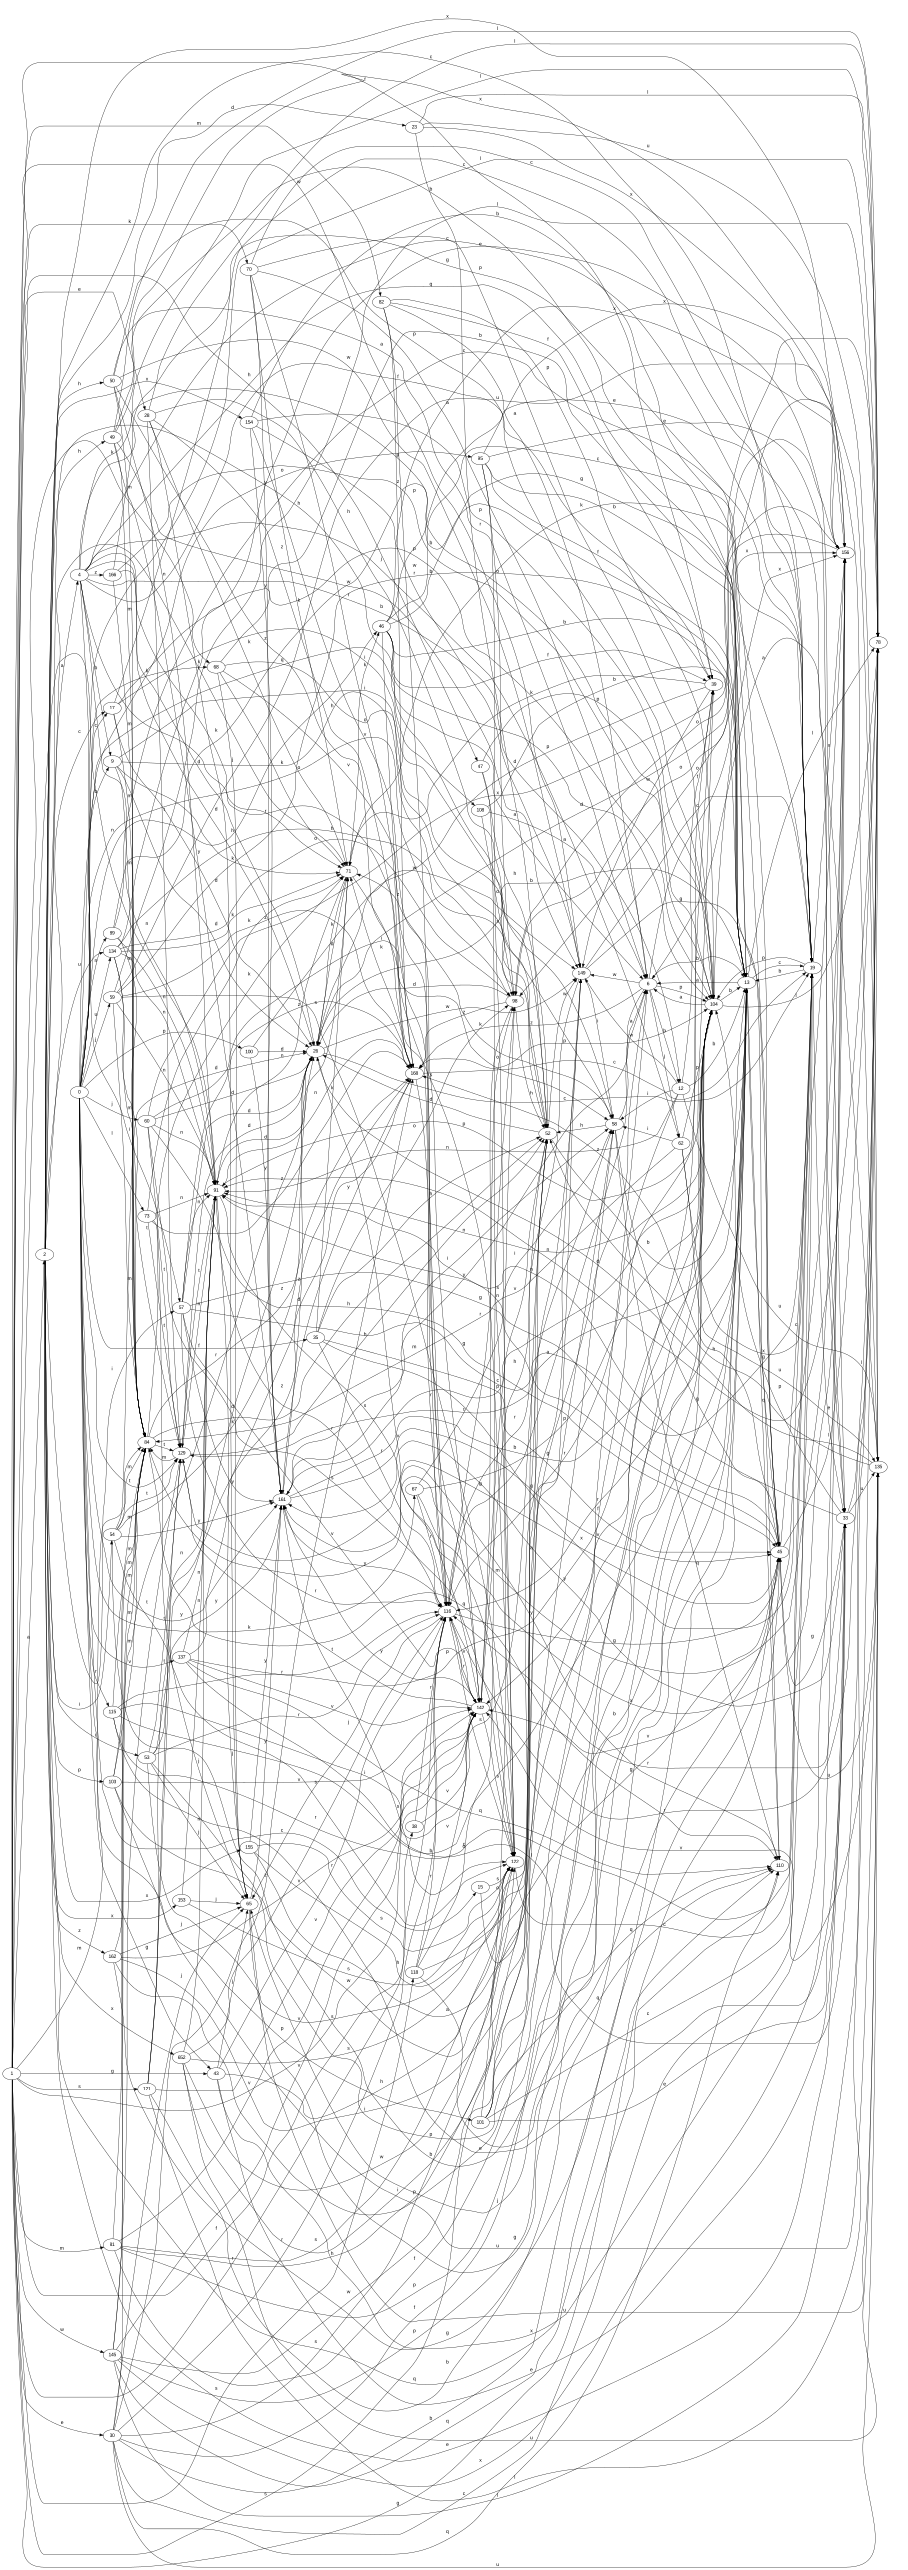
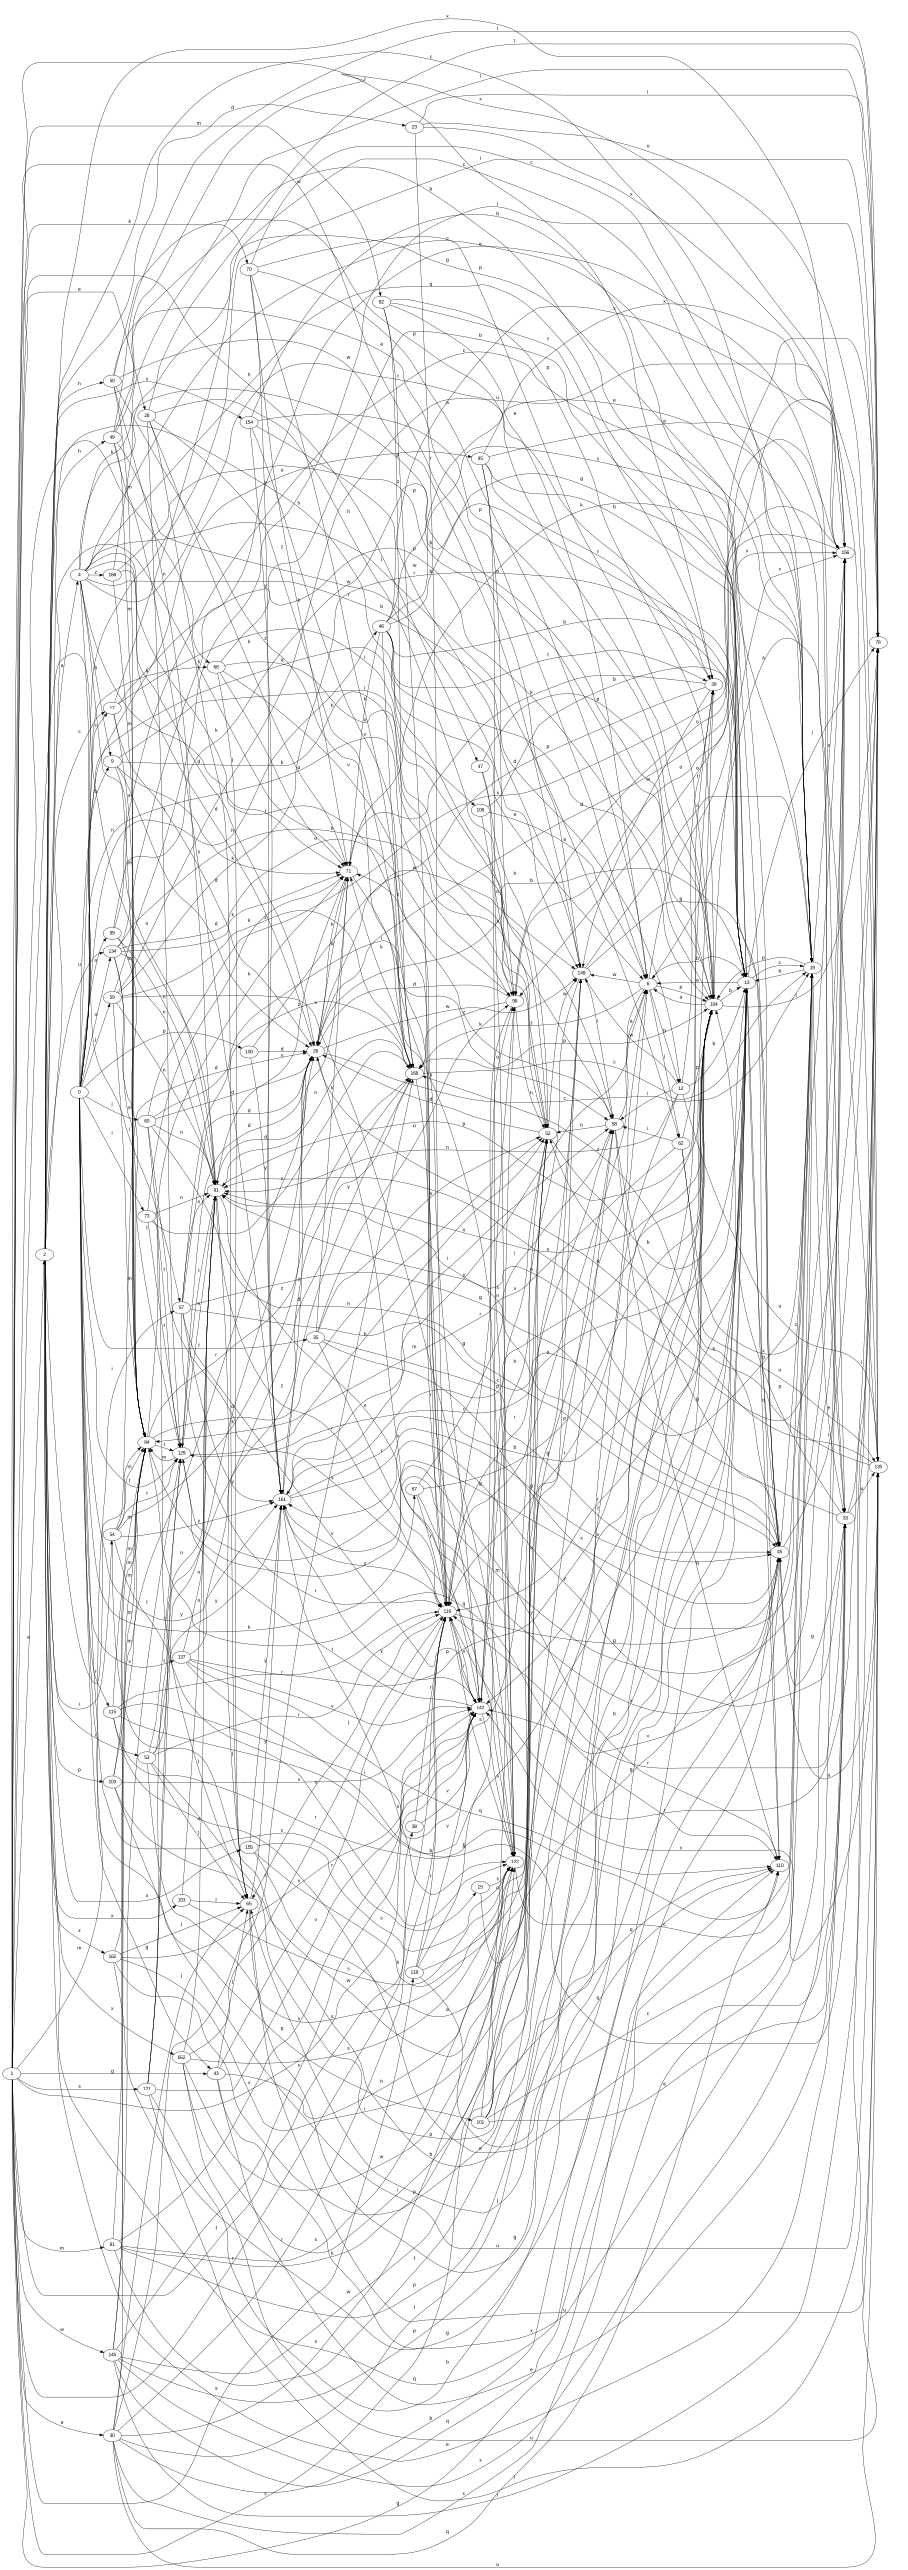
  strict digraph {
    fontname="Liberation Sans"
    rankdir=LR
    node [fontname="Liberation Sans"]
    edge [fontname="Liberation Sans"]
    0
    9
    15
    17
    35
    43
    46
    59
    60
    67
    68
    73
    78
    89
    95
    98
    100
    101
    108
    115
    129
    134
    137
    161
    84
    52
    71
    26
    58
    45
    122
    19
    104
    116
    156
    33
    65
    39
    6
    13
    168
    91
    135
    142
    149
    110
    1
    2
    28
    30
    38
    47
    70
    81
    82
    118
    121
    145
    4
    23
    49
    50
    53
    54
    57
    103
    n67 [label=652]
    153
    154
    155
    162
    12
    62
    166
    0 -> 9 [label=b]
    0 -> 15 [label=c]
    0 -> 17 [label=c]
    0 -> 35 [label=f]
    0 -> 43 [label=g]
    0 -> 46 [label=h]
    0 -> 59 [label=j]
    0 -> 60 [label=j]
    0 -> 67 [label=k]
    0 -> 68 [label=k]
    0 -> 73 [label=l]
    0 -> 78 [label=l]
    0 -> 89 [label=n]
    0 -> 95 [label=o]
    0 -> 98 [label=o]
    0 -> 100 [label=p]
    0 -> 101 [label=p]
    0 -> 108 [label=q]
    0 -> 115 [label=r]
    0 -> 129 [label=t]
    0 -> 134 [label=u]
    0 -> 137 [label=v]
    0 -> 161 [label=y]
    9 -> 84 [label=m]
    9 -> 52 [label=h]
    9 -> 71 [label=k]
    9 -> 26 [label=d]
    9 -> 58 [label=i]
    15 -> 45 [label=g]
    15 -> 122 [label=s]
    17 -> 84 [label=m]
    17 -> 26 [label=d]
    17 -> 58 [label=i]
    17 -> 19 [label=c]
    17 -> 104 [label=p]
    35 -> 98 [label=o]
    35 -> 52 [label=h]
    35 -> 71 [label=k]
    35 -> 45 [label=g]
    35 -> 116 [label=r]
    35 -> 156 [label=x]
    43 -> 52 [label=h]
    43 -> 116 [label=r]
    43 -> 156 [label=x]
    43 -> 33 [label=e]
    43 -> 65 [label=j]
-   71 -> 46 [label=k]
+   46 -> 71 [label=k]
    46 -> 45 [label=g]
    46 -> 19 [label=c]
    46 -> 104 [label=p]
    46 -> 156 [label=x]
    46 -> 33 [label=e]
    46 -> 39 [label=f]
    46 -> 6 [label=a]
    46 -> 13 [label=b]
    46 -> 168 [label=z]
    59 -> 78 [label=l]
    59 -> 84 [label=m]
    59 -> 122 [label=s]
    59 -> 13 [label=b]
    59 -> 168 [label=z]
    59 -> 91 [label=n]
    59 -> 135 [label=u]
    60 -> 129 [label=t]
    60 -> 26 [label=d]
    60 -> 58 [label=i]
    60 -> 45 [label=g]
    60 -> 122 [label=s]
    60 -> 156 [label=x]
    60 -> 91 [label=n]
    67 -> 58 [label=i]
    67 -> 104 [label=p]
    67 -> 116 [label=r]
    67 -> 156 [label=x]
    68 -> 98 [label=o]
    68 -> 71 [label=k]
    68 -> 65 [label=j]
    68 -> 13 [label=b]
    68 -> 142 [label=v]
    73 -> 129 [label=t]
    73 -> 71 [label=k]
    73 -> 65 [label=j]
    73 -> 168 [label=z]
    73 -> 91 [label=n]
    78 -> 98 [label=o]
    78 -> 116 [label=r]
    78 -> 91 [label=n]
    89 -> 84 [label=m]
    89 -> 19 [label=c]
    89 -> 13 [label=b]
    89 -> 91 [label=n]
    95 -> 98 [label=o]
    95 -> 122 [label=s]
    95 -> 156 [label=x]
    95 -> 33 [label=e]
    95 -> 39 [label=f]
    95 -> 13 [label=b]
    98 -> 52 [label=h]
    98 -> 26 [label=d]
    98 -> 116 [label=r]
    98 -> 168 [label=z]
    100 -> 161 [label=y]
    100 -> 26 [label=d]
    100 -> 149 [label=w]
    101 -> 98 [label=o]
    101 -> 19 [label=c]
    101 -> 33 [label=e]
    101 -> 39 [label=f]
    101 -> 13 [label=b]
    101 -> 110 [label=q]
    108 -> 98 [label=o]
    108 -> 6 [label=a]
    108 -> 13 [label=b]
    115 -> 84 [label=m]
    115 -> 58 [label=i]
    115 -> 19 [label=c]
    115 -> 116 [label=r]
    115 -> 33 [label=e]
    115 -> 13 [label=b]
    129 -> 84 [label=m]
    129 -> 52 [label=h]
    129 -> 26 [label=d]
    129 -> 45 [label=g]
    129 -> 91 [label=n]
    134 -> 98 [label=o]
    134 -> 129 [label=t]
    134 -> 84 [label=m]
    134 -> 52 [label=h]
    134 -> 71 [label=k]
    134 -> 33 [label=e]
    134 -> 91 [label=n]
    137 -> 78 [label=l]
    137 -> 104 [label=p]
    137 -> 168 [label=z]
    137 -> 91 [label=n]
    137 -> 142 [label=v]
    137 -> 110 [label=q]
    161 -> 26 [label=d]
    161 -> 58 [label=i]
    161 -> 45 [label=g]
    161 -> 122 [label=s]
    161 -> 104 [label=p]
    161 -> 13 [label=b]
    84 -> 129 [label=t]
    84 -> 52 [label=h]
    84 -> 71 [label=k]
    84 -> 168 [label=z]
    84 -> 110 [label=q]
    52 -> 26 [label=d]
    52 -> 13 [label=b]
    52 -> 142 [label=v]
    52 -> 149 [label=w]
    71 -> 26 [label=d]
    71 -> 122 [label=s]
    71 -> 91 [label=n]
    26 -> 71 [label=k]
    26 -> 19 [label=c]
    26 -> 13 [label=b]
    26 -> 142 [label=v]
    26 -> 149 [label=w]
    58 -> 52 [label=h]
    58 -> 71 [label=k]
    58 -> 45 [label=g]
    58 -> 6 [label=a]
    58 -> 110 [label=q]
    45 -> 78 [label=l]
    45 -> 19 [label=c]
    45 -> 168 [label=z]
    45 -> 91 [label=n]
    45 -> 135 [label=u]
    122 -> 19 [label=c]
    19 -> 71 [label=k]
    19 -> 104 [label=p]
    19 -> 156 [label=x]
    19 -> 33 [label=e]
    19 -> 13 [label=b]
    19 -> 142 [label=v]
    104 -> 78 [label=l]
    104 -> 156 [label=x]
    104 -> 6 [label=a]
    104 -> 13 [label=b]
    104 -> 91 [label=n]
    104 -> 142 [label=v]
    116 -> 161 [label=y]
    116 -> 45 [label=g]
    116 -> 122 [label=s]
    116 -> 65 [label=j]
    116 -> 6 [label=a]
    116 -> 142 [label=v]
    156 -> 98 [label=o]
    156 -> 84 [label=m]
    156 -> 26 [label=d]
    33 -> 78 [label=l]
    33 -> 161 [label=y]
    33 -> 45 [label=g]
    33 -> 104 [label=p]
    33 -> 116 [label=r]
    33 -> 91 [label=n]
    33 -> 135 [label=u]
    65 -> 161 [label=y]
    65 -> 45 [label=g]
    65 -> 135 [label=u]
    39 -> 71 [label=k]
    39 -> 26 [label=d]
    39 -> 149 [label=w]
    6 -> 161 [label=y]
    6 -> 104 [label=p]
    6 -> 156 [label=x]
    6 -> 13 [label=b]
    6 -> 168 [label=z]
    6 -> 149 [label=w]
    6 -> 12 [label=b]
    6 -> 62 [label=j]
    13 -> 78 [label=l]
    13 -> 129 [label=t]
    13 -> 45 [label=g]
    13 -> 19 [label=c]
    13 -> 116 [label=r]
    13 -> 65 [label=j]
    13 -> 6 [label=a]
    13 -> 110 [label=q]
    168 -> 161 [label=y]
    168 -> 71 [label=k]
    168 -> 19 [label=c]
    168 -> 104 [label=p]
    168 -> 116 [label=r]
    168 -> 91 [label=n]
    91 -> 129 [label=t]
    91 -> 26 [label=d]
    91 -> 122 [label=s]
    91 -> 104 [label=p]
    91 -> 116 [label=r]
    91 -> 65 [label=j]
    135 -> 98 [label=o]
    135 -> 52 [label=h]
    135 -> 26 [label=d]
    135 -> 6 [label=a]
    135 -> 142 [label=v]
    142 -> 98 [label=o]
    142 -> 129 [label=t]
    142 -> 161 [label=y]
    142 -> 52 [label=h]
    142 -> 122 [label=s]
    142 -> 116 [label=r]
    149 -> 58 [label=i]
    149 -> 45 [label=g]
    149 -> 19 [label=c]
    149 -> 116 [label=r]
    110 -> 161 [label=y]
    1 -> 43 [label=g]
    1 -> 68 [label=k]
    1 -> 84 [label=m]
    1 -> 45 [label=g]
    1 -> 122 [label=s]
    1 -> 116 [label=r]
    1 -> 39 [label=f]
    1 -> 91 [label=n]
    1 -> 142 [label=v]
    1 -> 149 [label=w]
    1 -> 2 [label=a]
    1 -> 28 [label=e]
    1 -> 30 [label=e]
    1 -> 38 [label=f]
    1 -> 47 [label=h]
    1 -> 70 [label=k]
    1 -> 81 [label=m]
    1 -> 82 [label=m]
    1 -> 118 [label=s]
    1 -> 121 [label=s]
    1 -> 145 [label=w]
    2 -> 17 [label=c]
    2 -> 134 [label=u]
    2 -> 52 [label=h]
    2 -> 71 [label=k]
    2 -> 19 [label=c]
    2 -> 156 [label=x]
    2 -> 33 [label=e]
    2 -> 110 [label=q]
    2 -> 4 [label=a]
    2 -> 23 [label=d]
    2 -> 49 [label=h]
    2 -> 50 [label=h]
    2 -> 53 [label=i]
    2 -> 54 [label=i]
    2 -> 57 [label=i]
    2 -> 103 [label=p]
    2 -> n67 [label=x]
    2 -> 153 [label=x]
    2 -> 154 [label=x]
    2 -> 155 [label=x]
    2 -> 162 [label=z]
    28 -> 78 [label=l]
    28 -> 129 [label=t]
    28 -> 52 [label=h]
    28 -> 71 [label=k]
    28 -> 65 [label=j]
    28 -> 168 [label=z]
    30 -> 84 [label=m]
    30 -> 122 [label=s]
    30 -> 19 [label=c]
    30 -> 116 [label=r]
    30 -> 65 [label=j]
    30 -> 39 [label=f]
    30 -> 13 [label=b]
    30 -> 168 [label=z]
    30 -> 135 [label=u]
    30 -> 110 [label=q]
    38 -> 116 [label=r]
    38 -> 142 [label=v]
    47 -> 52 [label=h]
    47 -> 122 [label=s]
    47 -> 104 [label=p]
    70 -> 161 [label=y]
    70 -> 71 [label=k]
    70 -> 19 [label=c]
    70 -> 104 [label=p]
    70 -> 116 [label=r]
    70 -> 6 [label=a]
    81 -> 84 [label=m]
    81 -> 52 [label=h]
    81 -> 122 [label=s]
    81 -> 104 [label=p]
    81 -> 39 [label=f]
    81 -> 142 [label=v]
    82 -> 104 [label=p]
    82 -> 116 [label=r]
    82 -> 39 [label=f]
    82 -> 6 [label=a]
    82 -> 168 [label=z]
    118 -> 98 [label=o]
    118 -> 116 [label=r]
    118 -> 6 [label=a]
    118 -> 142 [label=v]
    118 -> 110 [label=q]
    121 -> 78 [label=l]
    121 -> 129 [label=t]
    121 -> 26 [label=d]
    121 -> 13 [label=b]
    121 -> 91 [label=n]
    121 -> 142 [label=v]
    145 -> 78 [label=l]
    145 -> 129 [label=t]
    145 -> 84 [label=m]
    145 -> 104 [label=p]
    145 -> 156 [label=x]
    145 -> 142 [label=v]
    145 -> 149 [label=w]
    145 -> 110 [label=q]
    4 -> 9 [label=b]
    4 -> 78 [label=l]
    4 -> 71 [label=k]
    4 -> 26 [label=d]
    4 -> 19 [label=c]
    4 -> 104 [label=p]
    4 -> 116 [label=r]
    4 -> 39 [label=f]
    4 -> 91 [label=n]
    4 -> 110 [label=q]
    4 -> 57 [label=i]
    4 -> 12 [label=b]
    4 -> 62 [label=j]
    4 -> 166 [label=z]
    23 -> 78 [label=l]
-   23 -> 52 [label=r]
+   23 -> 116 [label=r]
    23 -> 156 [label=x]
    23 -> 135 [label=u]
    49 -> 78 [label=l]
    49 -> 161 [label=y]
    49 -> 84 [label=m]
    49 -> 156 [label=x]
    49 -> 13 [label=b]
    49 -> 149 [label=w]
    50 -> 84 [label=m]
    50 -> 104 [label=p]
    50 -> 6 [label=a]
    50 -> 168 [label=z]
    50 -> 91 [label=n]
    50 -> 149 [label=w]
    53 -> 129 [label=t]
    53 -> 161 [label=y]
    53 -> 122 [label=s]
    53 -> 104 [label=p]
    53 -> 116 [label=r]
    53 -> 65 [label=j]
    53 -> 168 [label=z]
    54 -> 129 [label=t]
    54 -> 161 [label=y]
    54 -> 84 [label=m]
    54 -> 71 [label=k]
    54 -> 26 [label=d]
    54 -> 122 [label=s]
    54 -> 13 [label=b]
    57 -> 161 [label=y]
    57 -> 26 [label=d]
    57 -> 45 [label=g]
    57 -> 19 [label=c]
    57 -> 116 [label=r]
    57 -> 168 [label=z]
    57 -> 91 [label=n]
    57 -> 142 [label=v]
    103 -> 84 [label=m]
    103 -> 26 [label=r]
    103 -> 135 [label=u]
    103 -> 142 [label=v]
    103 -> 149 [label=w]
    n67 -> 58 [label=i]
    n67 -> 122 [label=s]
    n67 -> 116 [label=r]
    n67 -> 91 [label=n]
    n67 -> 135 [label=u]
    n67 -> 149 [label=w]
    153 -> 122 [label=s]
    153 -> 65 [label=j]
    153 -> 91 [label=n]
    154 -> 161 [label=y]
    154 -> 104 [label=p]
    154 -> 13 [label=b]
    154 -> 142 [label=v]
    154 -> 149 [label=w]
    155 -> 161 [label=y]
    155 -> 52 [label=h]
    155 -> 122 [label=s]
    155 -> 6 [label=a]
    162 -> 84 [label=m]
    162 -> 58 [label=i]
    162 -> 45 [label=g]
    162 -> 104 [label=p]
    162 -> 65 [label=j]
    162 -> 142 [label=v]
    12 -> 58 [label=i]
    12 -> 116 [label=r]
    12 -> 39 [label=f]
    12 -> 13 [label=b]
    12 -> 91 [label=n]
    12 -> 135 [label=u]
    12 -> 149 [label=w]
    62 -> 84 [label=m]
    62 -> 58 [label=i]
    62 -> 104 [label=p]
    62 -> 156 [label=x]
    62 -> 135 [label=u]
    166 -> 84 [label=m]
    166 -> 26 [label=d]
    166 -> 45 [label=g]
    166 -> 104 [label=p]
  }
